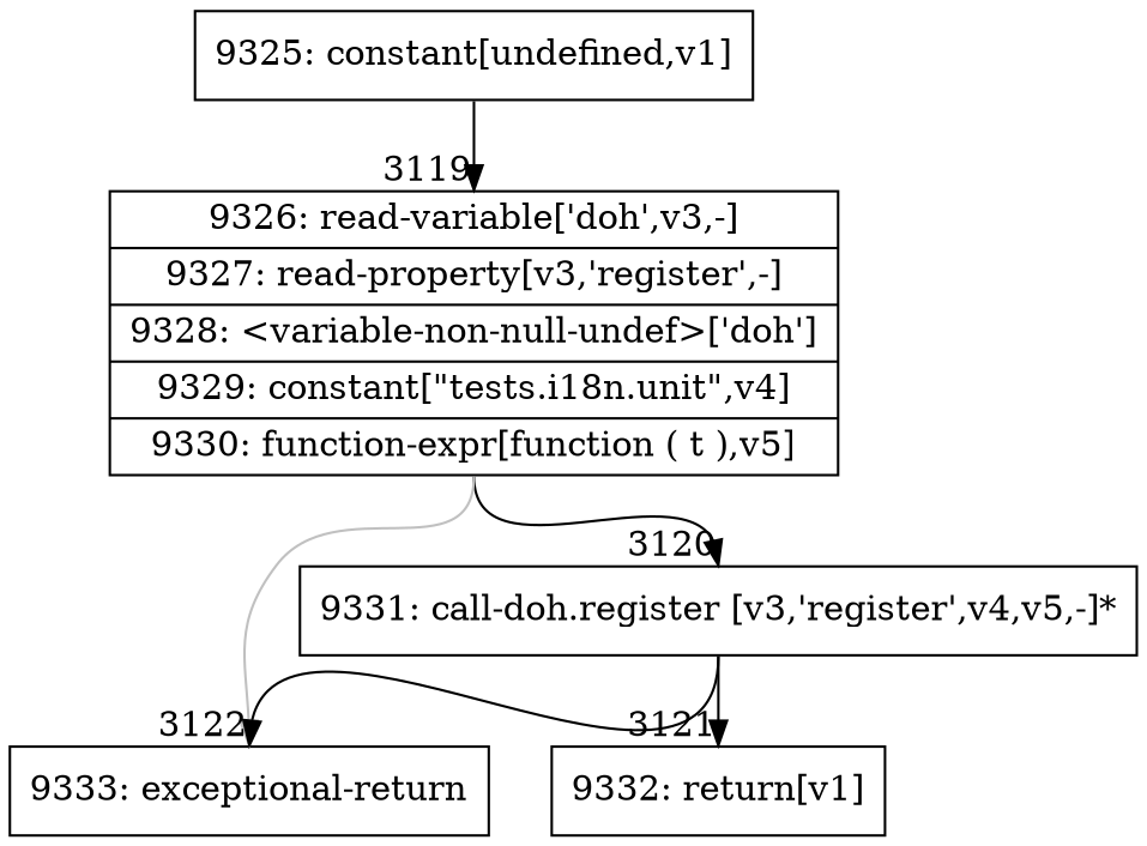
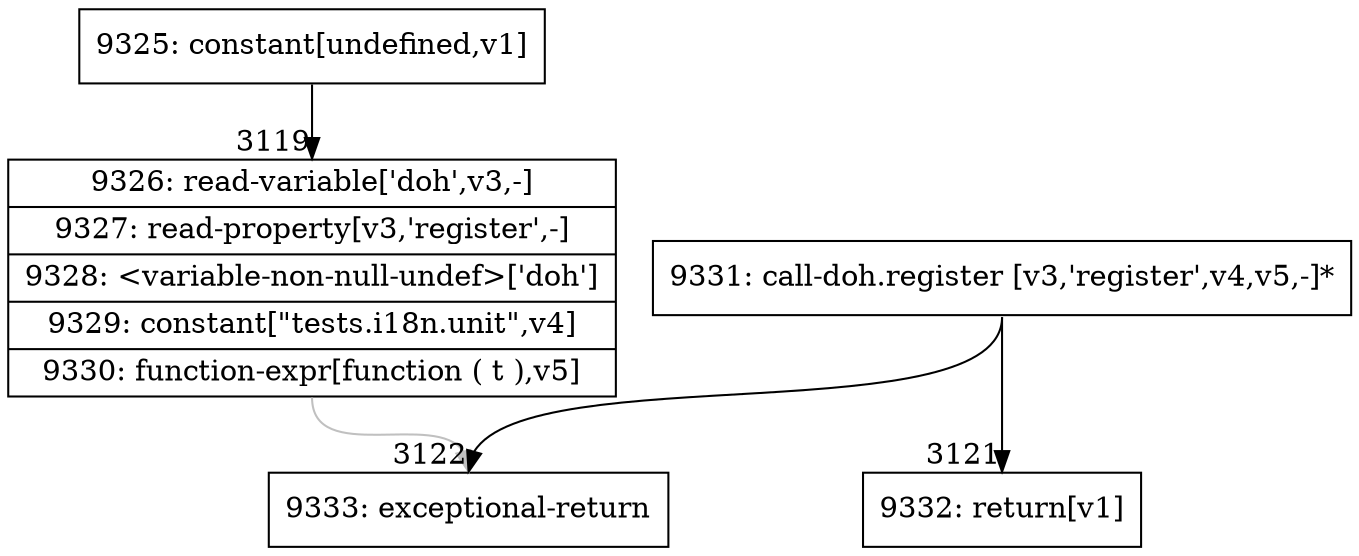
  digraph {
    rankdir=TD
    node [shape=record]
    edge [headport=n tailport=s]
    n1 [label="{9325: constant[undefined,v1]}"]
    n2 [label="{9326: read-variable['doh',v3,-]|9327: read-property[v3,'register',-]|9328: \<variable-non-null-undef\>['doh']|9329: constant[\"tests.i18n.unit\",v4]|9330: function-expr[function ( t ),v5]}"]
    n3 [label="{9331: call-doh.register [v3,'register',v4,v5,-]*}"]
    n4 [label="{9333: exceptional-return}"]
    n5 [label="{9332: return[v1]}"]
    n1 -> n2 [headlabel="      3119"]
-   n2 -> n3 [headlabel="      3120"]
    n2 -> n4 [color=gray headlabel="      3122"]
    n3 -> n4 [color=black]
    n3 -> n5 [headlabel="      3121"]
  }
